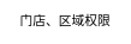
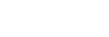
  <mxCell id="0" />
  <mxCell id="1" parent="0" />
- <mxCell id="2" value="&lt;span style=&quot;font-size: 18px&quot;&gt;门店、区域权限&lt;/span&gt;" style="text;html=1;align=center;verticalAlign=middle;resizable=0;points=[];autosize=1;strokeColor=none;" vertex="1" parent="1"><mxGeometry x="20" y="20" width="140" height="20" as="geometry" /></mxCell>
